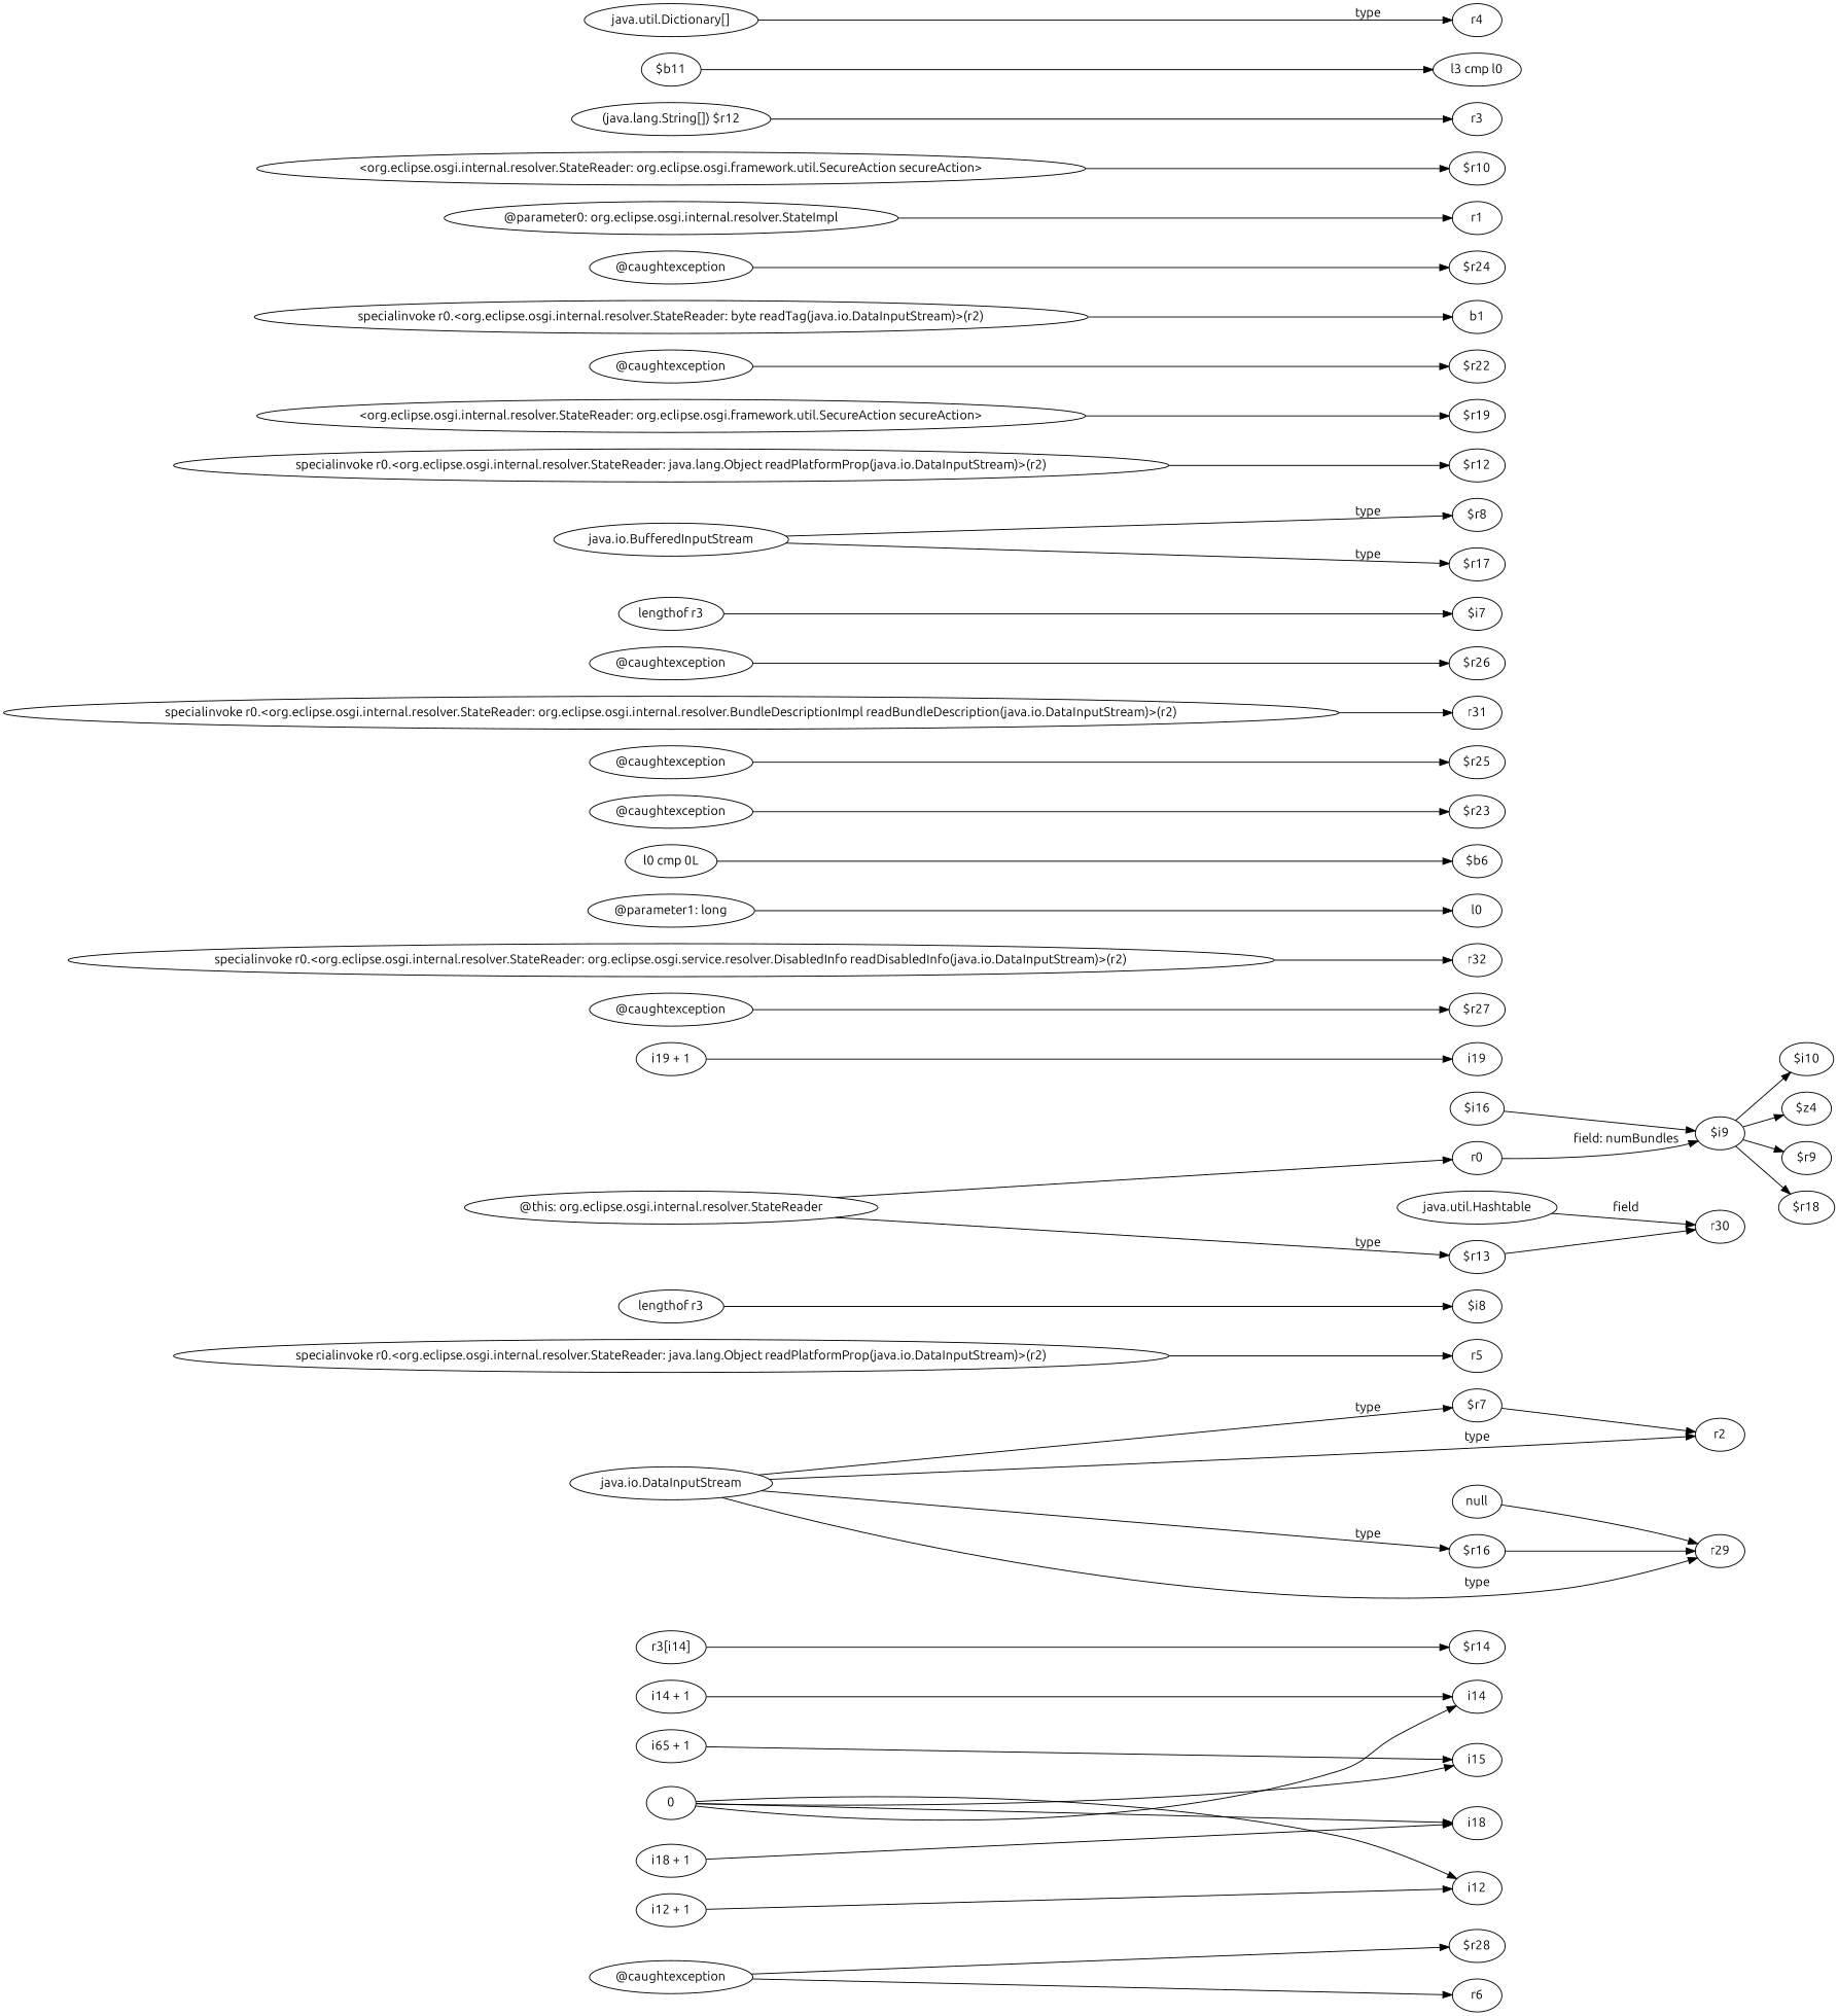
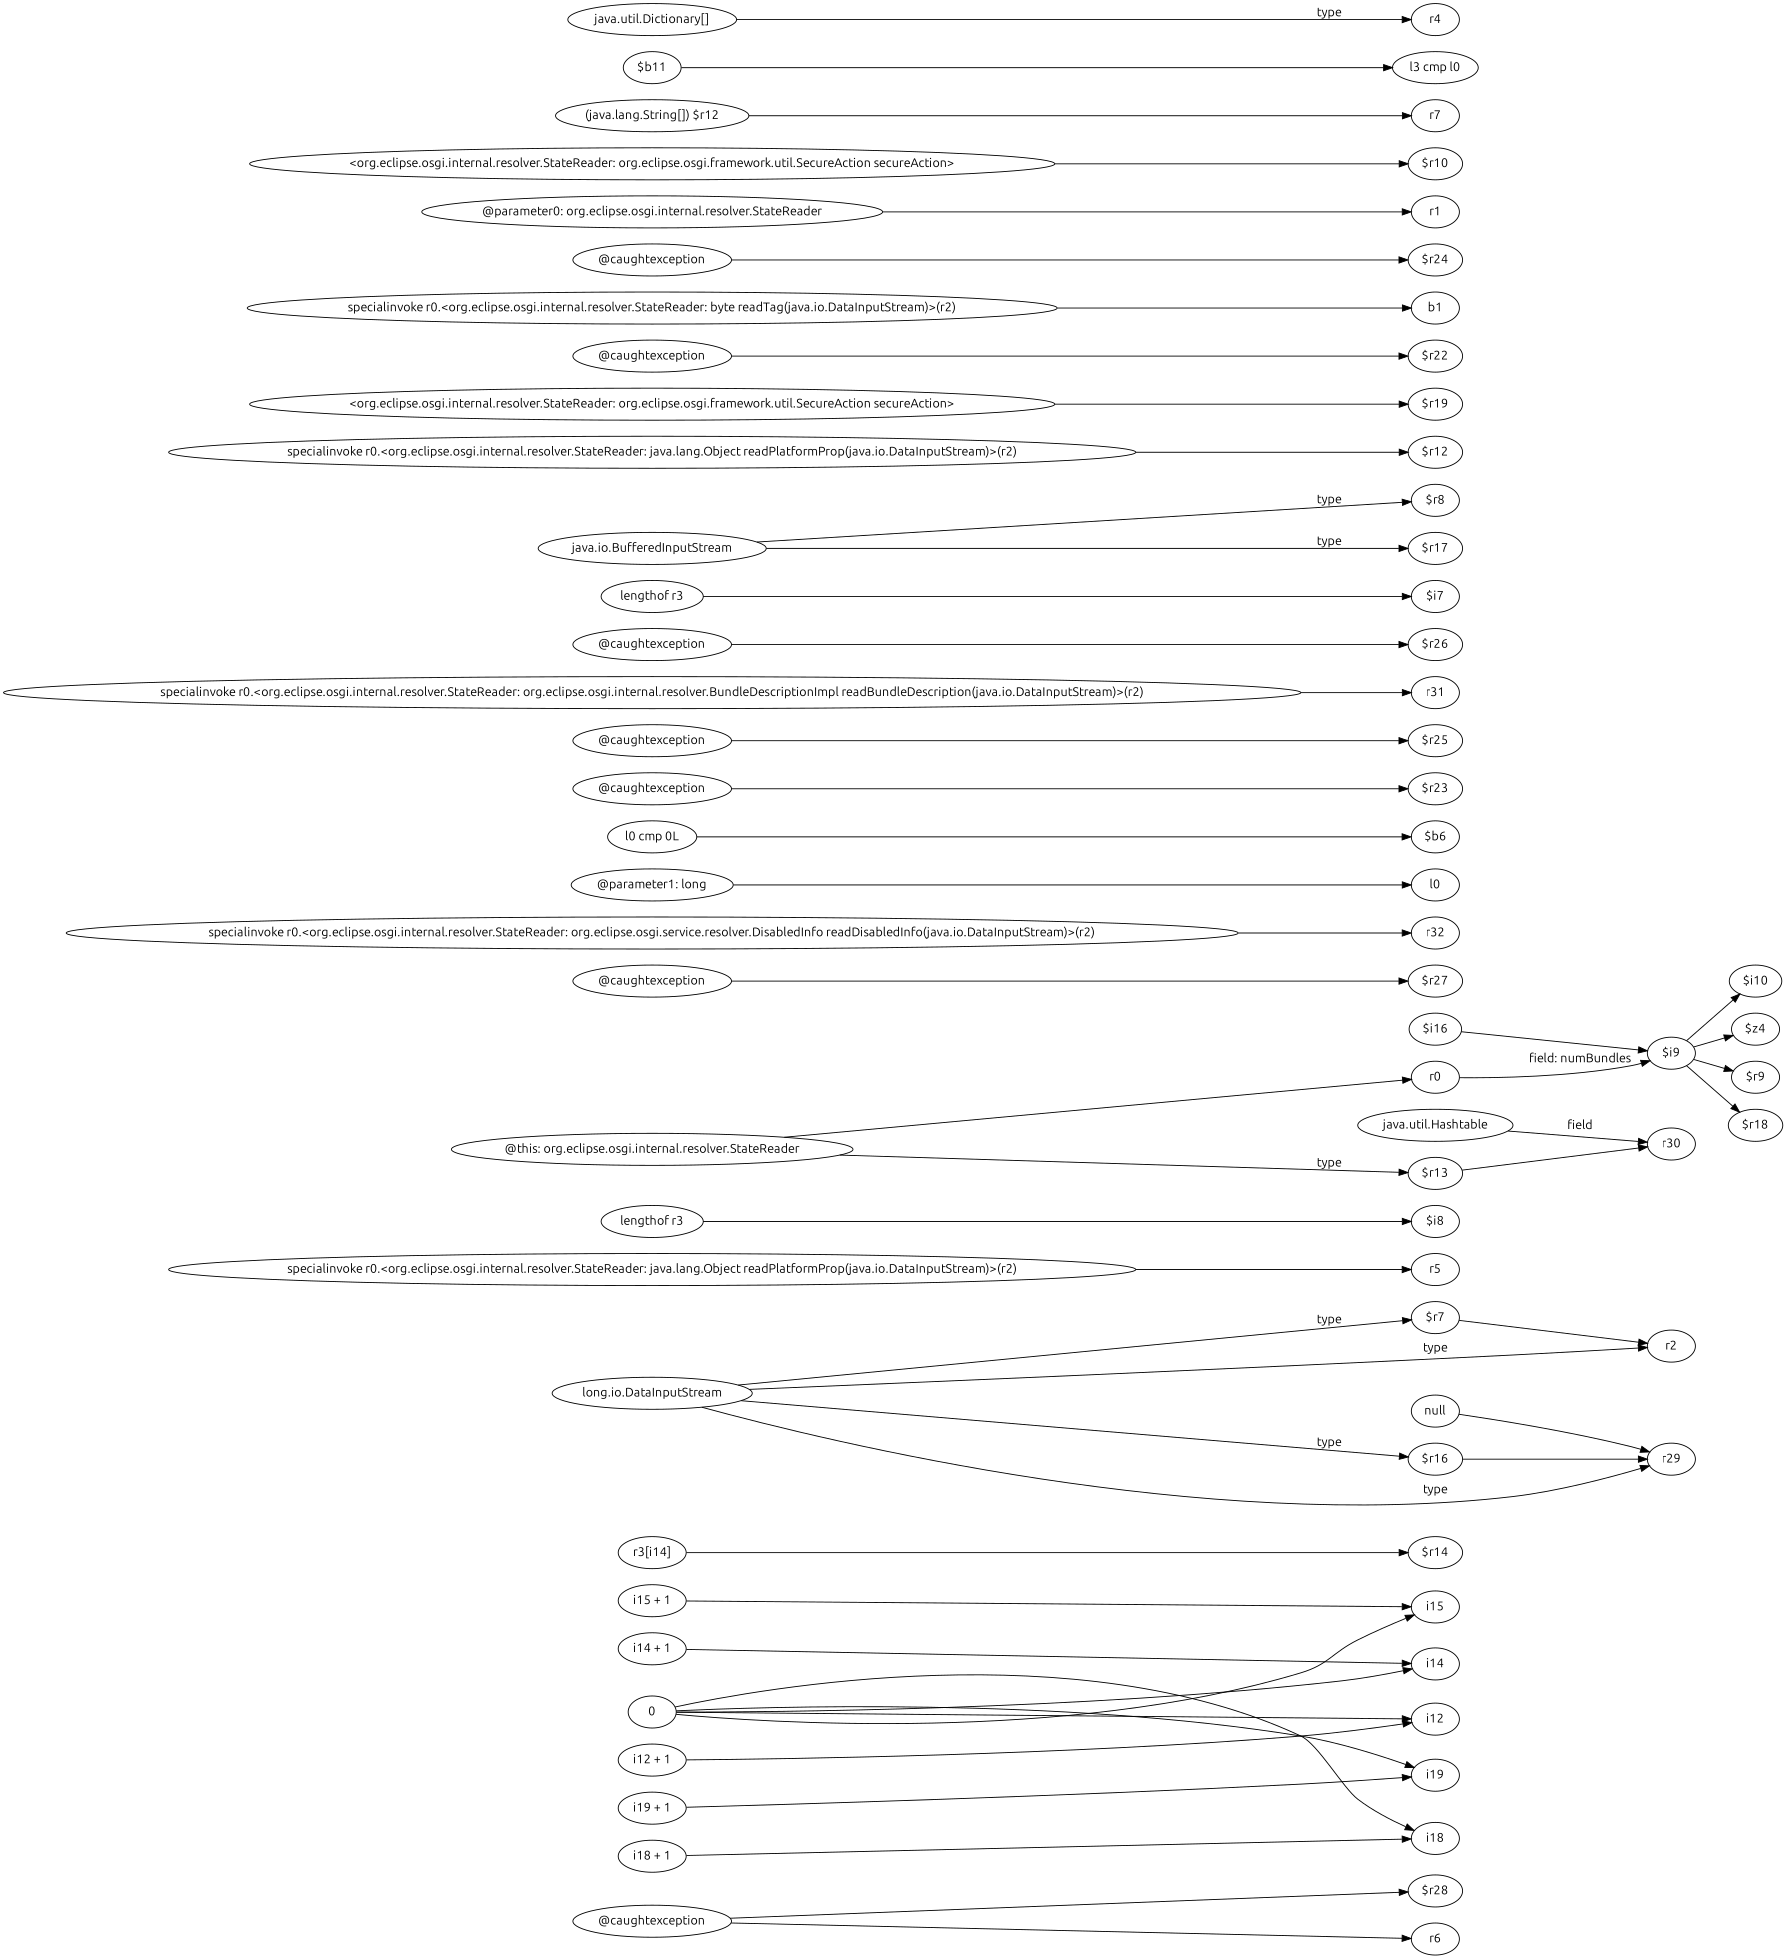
  digraph {
    fontname=Ubuntu
    rankdir=LR
    node [fontname=Ubuntu]
    edge [fontname=Ubuntu]
    n1 [label="@caughtexception"]
    n2 [label="$r28"]
    n3 [label=r6]
    n4 [label="i14 + 1"]
    n5 [label=i14]
    n6 [label="r3[i14]"]
    n7 [label="$r14"]
-   n8 [label="java.io.DataInputStream"]
+   n8 [label="long.io.DataInputStream"]
    n9 [label=r2]
    n10 [label="$r16"]
    n11 [label=r29]
    n12 [label="$r7"]
-   n13 [label="i65 + 1"]
+   n13 [label="i15 + 1"]
    n14 [label=i15]
    n15 [label="specialinvoke r0.<org.eclipse.osgi.internal.resolver.StateReader: java.lang.Object readPlatformProp(java.io.DataInputStream)>(r2)"]
    n16 [label=r5]
    n17 [label="lengthof r3"]
    n18 [label="$i8"]
    n19 [label="$i9"]
    n20 [label="$i10"]
    n21 [label="$z4"]
    n22 [label="$r9"]
    n23 [label="$r18"]
    n24 [label="$i16"]
    n25 [label="$r13"]
    n26 [label=r30]
    n27 [label="i19 + 1"]
    n28 [label=i19]
    n29 [label="@caughtexception"]
    n30 [label="$r27"]
    n31 [label=r0]
    n32 [label="specialinvoke r0.<org.eclipse.osgi.internal.resolver.StateReader: org.eclipse.osgi.service.resolver.DisabledInfo readDisabledInfo(java.io.DataInputStream)>(r2)"]
    n33 [label=r32]
    n34 [label=0]
    n35 [label=i18]
    n36 [label=i12]
    n37 [label="@parameter1: long"]
    n38 [label=l0]
    n39 [label="l0 cmp 0L"]
    n40 [label="$b6"]
    n41 [label="@caughtexception"]
    n42 [label="$r23"]
    n43 [label="@this: org.eclipse.osgi.internal.resolver.StateReader"]
    n44 [label="i18 + 1"]
    n45 [label="@caughtexception"]
    n46 [label="$r25"]
    n47 [label="specialinvoke r0.<org.eclipse.osgi.internal.resolver.StateReader: org.eclipse.osgi.internal.resolver.BundleDescriptionImpl readBundleDescription(java.io.DataInputStream)>(r2)"]
    n48 [label=r31]
    n49 [label="java.util.Hashtable"]
    n50 [label="@caughtexception"]
    n51 [label="$r26"]
    n52 [label="i12 + 1"]
    n53 [label="lengthof r3"]
    n54 [label="$i7"]
    n55 [label="java.io.BufferedInputStream"]
    n56 [label="$r8"]
    n57 [label="$r17"]
    n58 [label="specialinvoke r0.<org.eclipse.osgi.internal.resolver.StateReader: java.lang.Object readPlatformProp(java.io.DataInputStream)>(r2)"]
    n59 [label="$r12"]
    n60 [label="<org.eclipse.osgi.internal.resolver.StateReader: org.eclipse.osgi.framework.util.SecureAction secureAction>"]
    n61 [label="$r19"]
    n62 [label="@caughtexception"]
    n63 [label="$r22"]
    n64 [label="specialinvoke r0.<org.eclipse.osgi.internal.resolver.StateReader: byte readTag(java.io.DataInputStream)>(r2)"]
    n65 [label=b1]
    n66 [label="@caughtexception"]
    n67 [label="$r24"]
-   n68 [label="@parameter0: org.eclipse.osgi.internal.resolver.StateImpl"]
+   n68 [label="@parameter0: org.eclipse.osgi.internal.resolver.StateReader"]
    n69 [label=r1]
    n70 [label=null]
    n71 [label="<org.eclipse.osgi.internal.resolver.StateReader: org.eclipse.osgi.framework.util.SecureAction secureAction>"]
    n72 [label="$r10"]
    n73 [label="(java.lang.String[]) $r12"]
-   n74 [label=r3]
+   n74 [label=r7]
    n75 [label="l3 cmp l0"]
    n76 [label="$b11"]
    n77 [label="java.util.Dictionary[]"]
    n78 [label=r4]
    n1 -> n2
    n1 -> n3
    n4 -> n5
    n6 -> n7
    n8 -> n9 [label=type]
    n8 -> n10 [label=type]
    n8 -> n11 [label=type]
    n8 -> n12 [label=type]
    n10 -> n11
    n12 -> n9
    n13 -> n14
    n15 -> n16
    n17 -> n18
    n19 -> n20
    n19 -> n21
    n19 -> n22
    n19 -> n23
    n24 -> n19
    n25 -> n26
    n27 -> n28
    n29 -> n30
    n31 -> n19 [label="field: numBundles"]
    n32 -> n33
    n34 -> n5
    n34 -> n14
+   n34 -> n28
    n34 -> n35
    n34 -> n36
    n37 -> n38
    n39 -> n40
    n41 -> n42
    n43 -> n25 [label=type]
    n43 -> n31
    n44 -> n35
    n45 -> n46
    n47 -> n48
    n49 -> n26 [label=field]
    n50 -> n51
    n52 -> n36
    n53 -> n54
    n55 -> n56 [label=type]
    n55 -> n57 [label=type]
    n58 -> n59
    n60 -> n61
    n62 -> n63
    n64 -> n65
    n66 -> n67
    n68 -> n69
    n70 -> n11
    n71 -> n72
    n73 -> n74
    n76 -> n75
    n77 -> n78 [label=type]
  }
